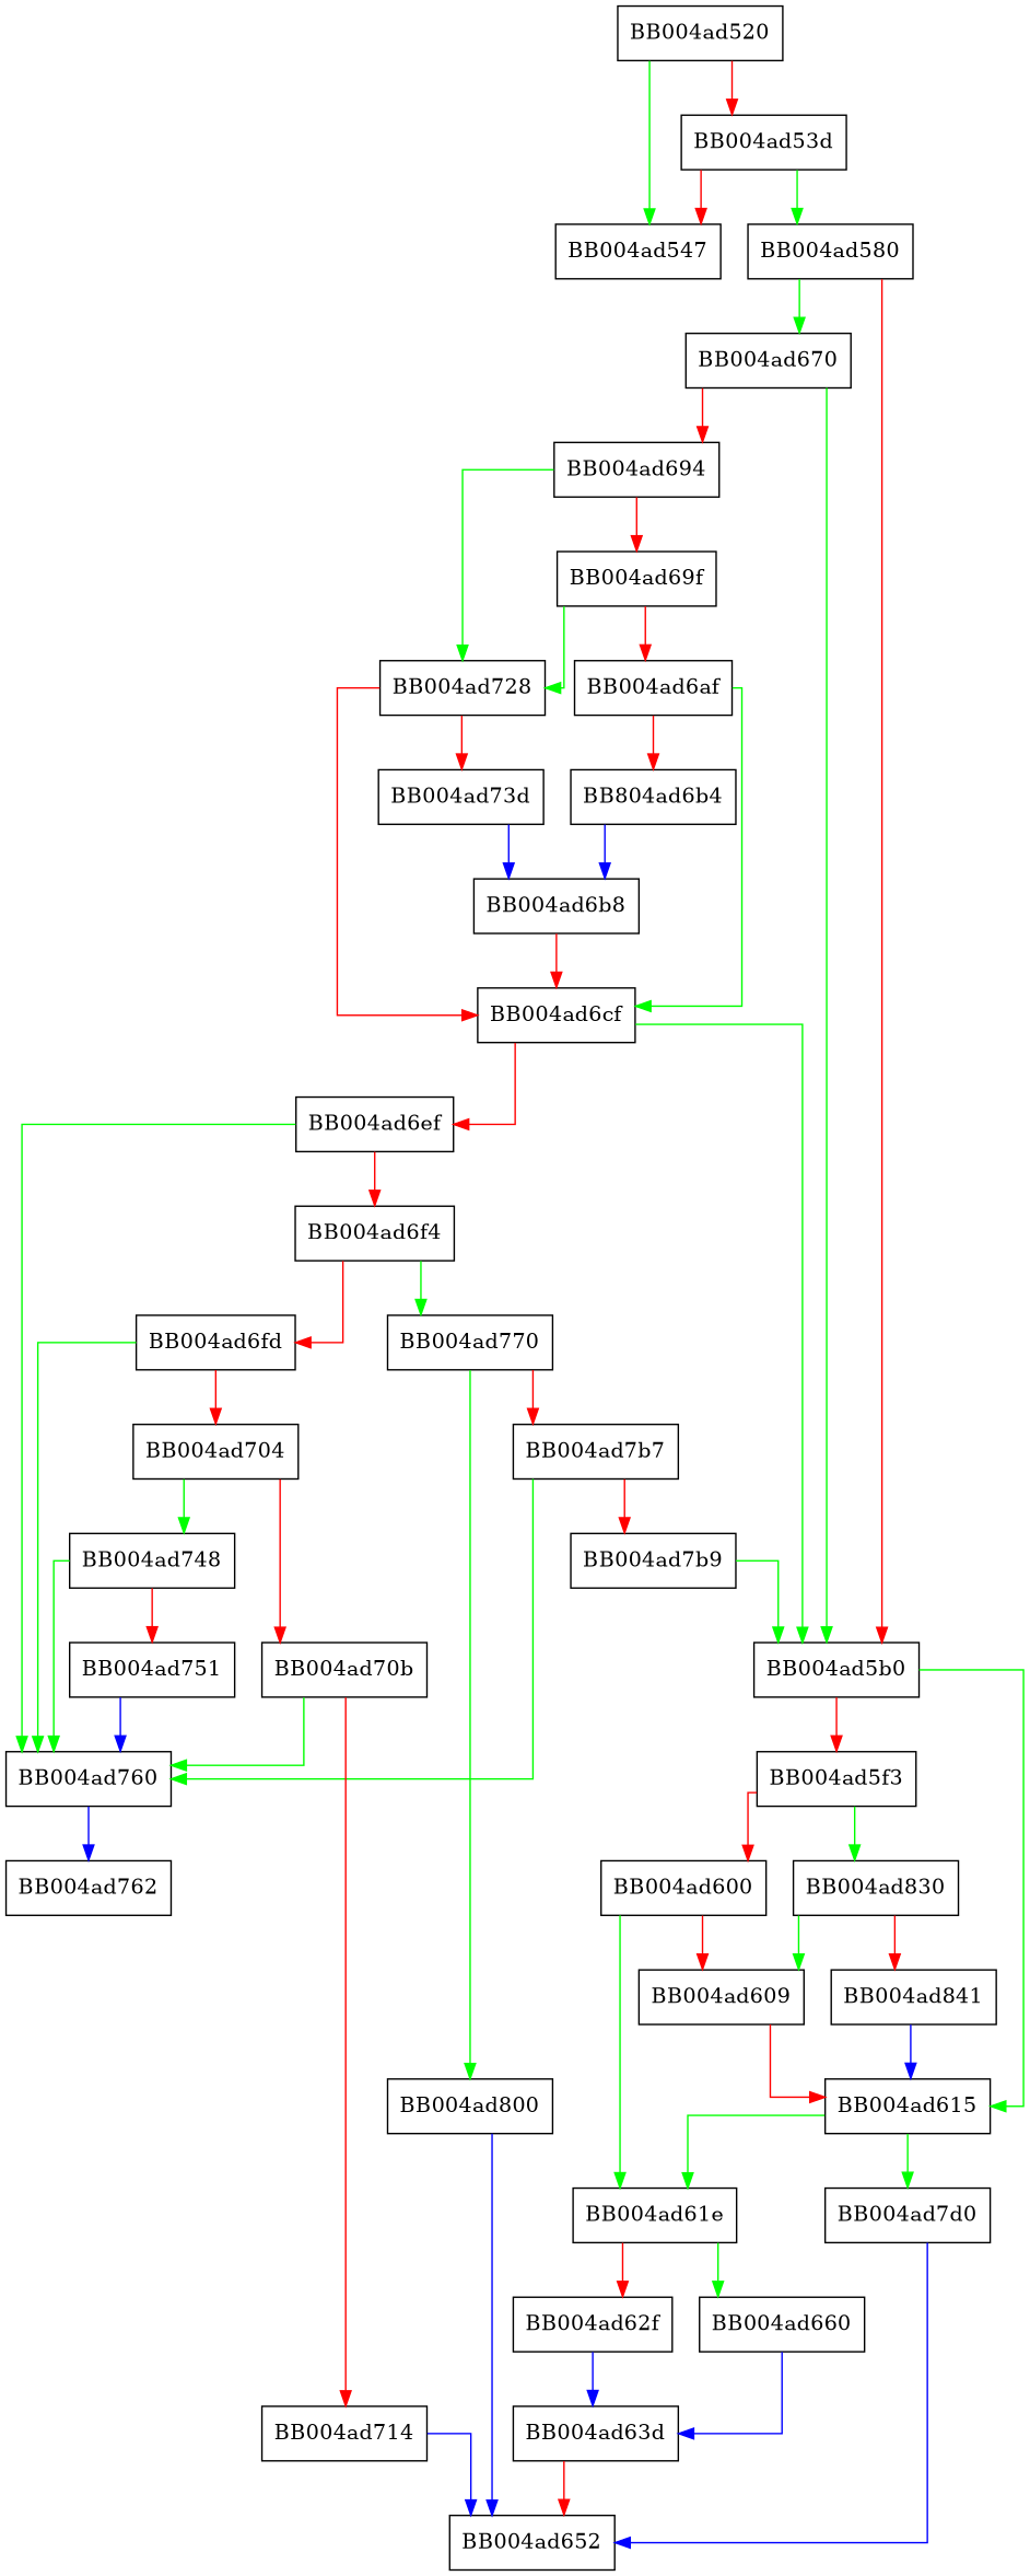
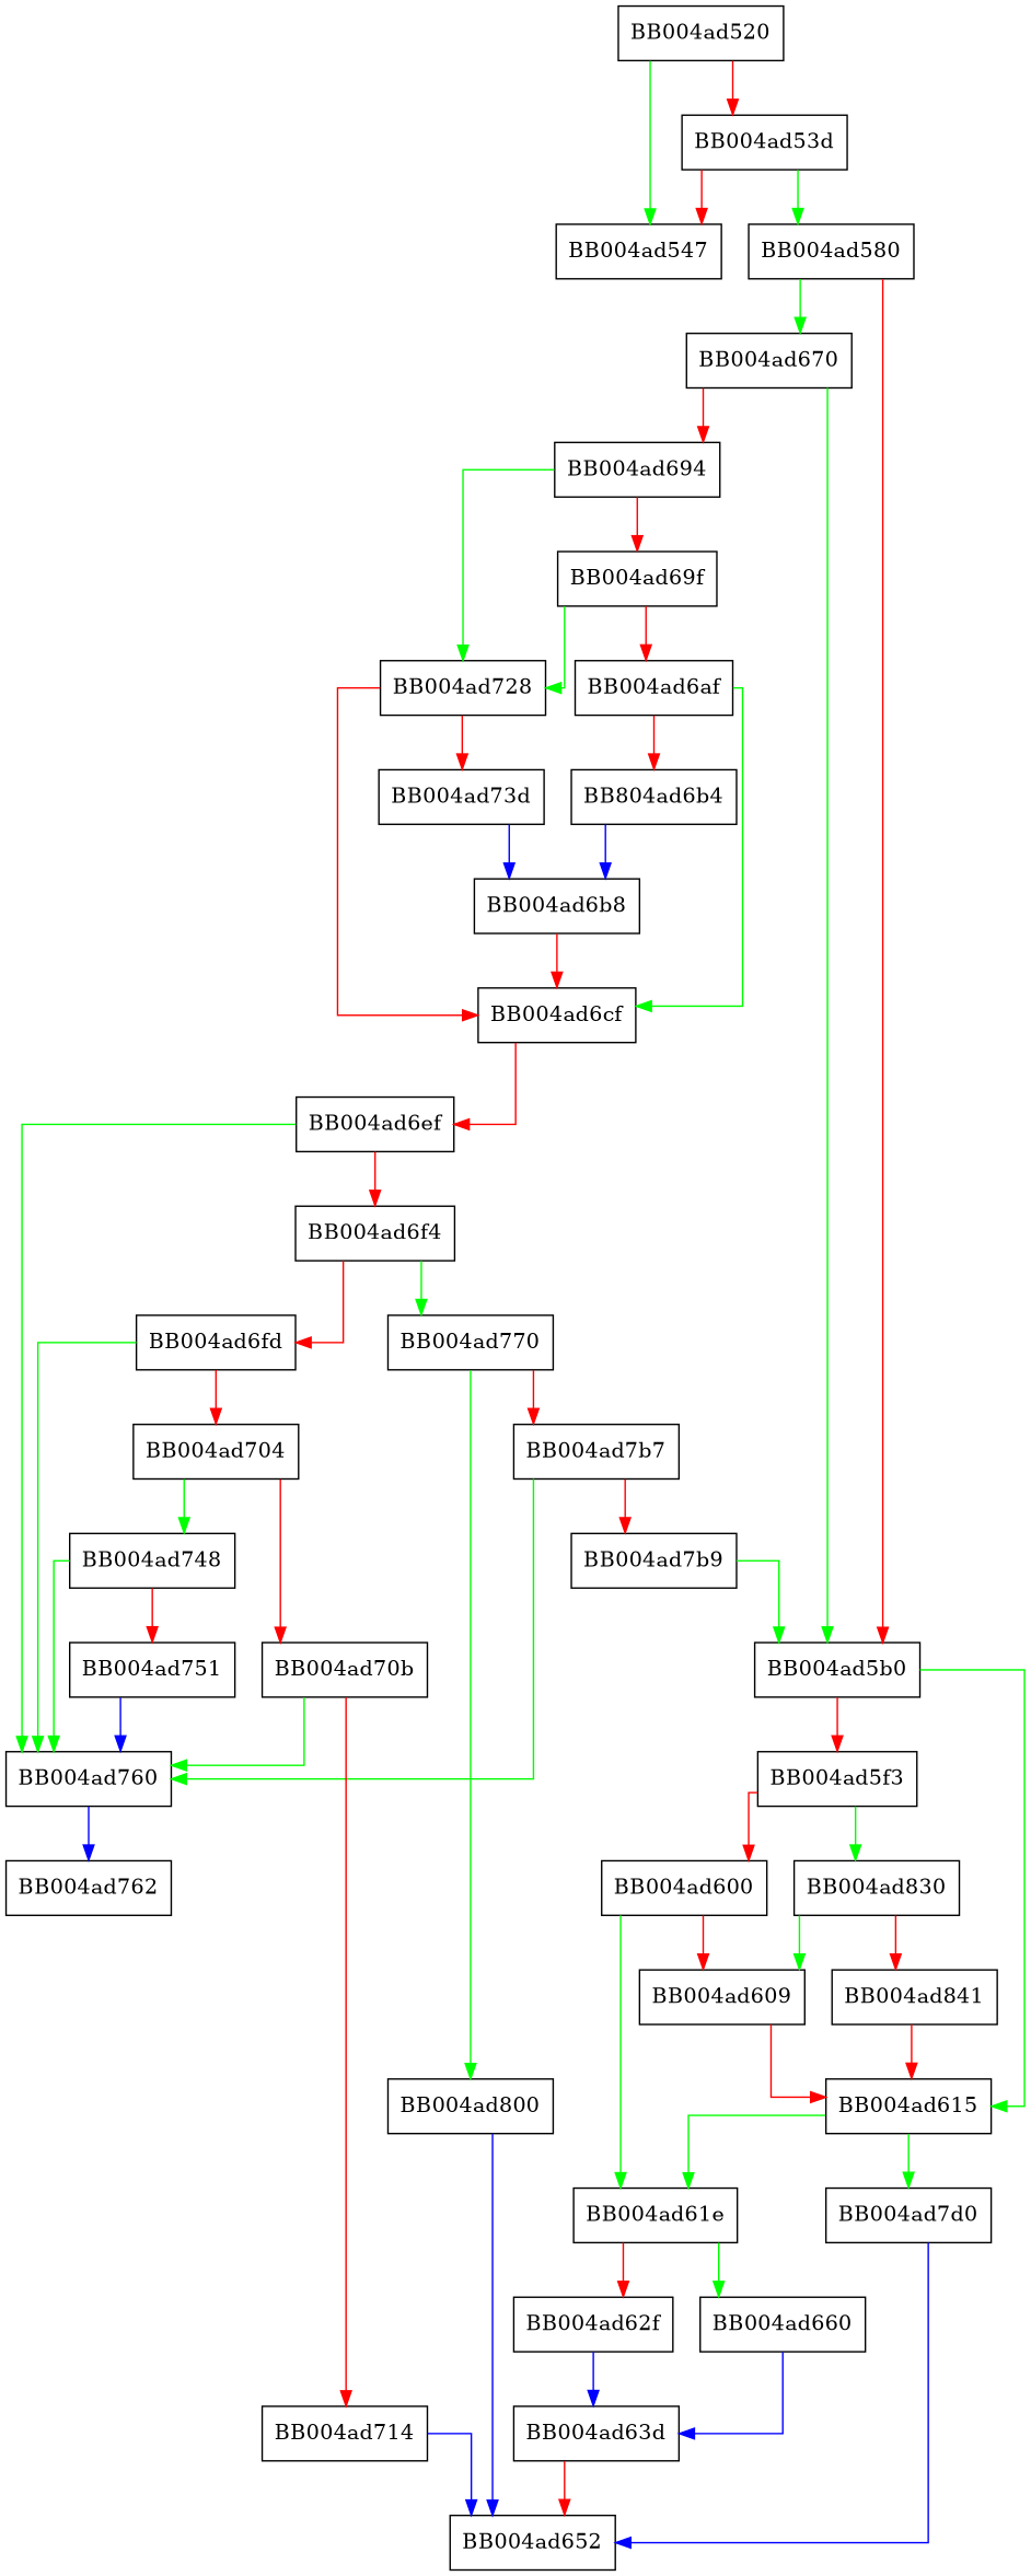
  digraph {
    splines=ortho
    node [shape=box]
    edge [color=red]
    BB004ad520
    BB004ad547
    BB004ad53d
    BB004ad580
    BB004ad670
    BB004ad5b0
    BB004ad694
    BB004ad615
    BB004ad5f3
    BB004ad728
    BB004ad69f
    BB004ad61e
    BB004ad7d0
    BB004ad830
    BB004ad600
    BB004ad660
    BB004ad62f
    BB004ad652
    BB004ad609
    BB004ad841
    BB004ad63d
    BB004ad6cf
    BB004ad73d
    BB004ad6af
    BB004ad6ef
    BB004ad6b8
    n27 [label=BB804ad6b4]
    BB004ad760
    BB004ad6f4
    BB004ad762
    BB004ad770
    BB004ad6fd
    BB004ad800
    BB004ad7b7
    BB004ad704
    BB004ad7b9
    BB004ad748
    BB004ad70b
    BB004ad751
    BB004ad714
    BB004ad520 -> BB004ad547 [color=green]
    BB004ad520 -> BB004ad53d
    BB004ad53d -> BB004ad547
    BB004ad53d -> BB004ad580 [color=green]
    BB004ad580 -> BB004ad670 [color=green]
    BB004ad580 -> BB004ad5b0
    BB004ad670 -> BB004ad5b0 [color=green]
    BB004ad670 -> BB004ad694
    BB004ad5b0 -> BB004ad615 [color=green]
    BB004ad5b0 -> BB004ad5f3
    BB004ad694 -> BB004ad728 [color=green]
    BB004ad694 -> BB004ad69f
    BB004ad615 -> BB004ad61e [color=green]
    BB004ad615 -> BB004ad7d0 [color=green]
    BB004ad5f3 -> BB004ad830 [color=green]
    BB004ad5f3 -> BB004ad600
    BB004ad728 -> BB004ad6cf
    BB004ad728 -> BB004ad73d
    BB004ad69f -> BB004ad728 [color=green]
    BB004ad69f -> BB004ad6af
    BB004ad61e -> BB004ad660 [color=green]
    BB004ad61e -> BB004ad62f
    BB004ad7d0 -> BB004ad652 [color=blue]
    BB004ad830 -> BB004ad609 [color=green]
    BB004ad830 -> BB004ad841
    BB004ad600 -> BB004ad61e [color=green]
    BB004ad600 -> BB004ad609
    BB004ad660 -> BB004ad63d [color=blue]
    BB004ad62f -> BB004ad63d [color=blue]
    BB004ad609 -> BB004ad615
-   BB004ad841 -> BB004ad615 [color=blue]
+   BB004ad841 -> BB004ad615
    BB004ad63d -> BB004ad652
-   BB004ad6cf -> BB004ad5b0 [color=green]
    BB004ad6cf -> BB004ad6ef
    BB004ad73d -> BB004ad6b8 [color=blue]
    BB004ad6af -> BB004ad6cf [color=green]
    BB004ad6af -> n27
    BB004ad6ef -> BB004ad760 [color=green]
    BB004ad6ef -> BB004ad6f4
    BB004ad6b8 -> BB004ad6cf
    n27 -> BB004ad6b8 [color=blue]
    BB004ad760 -> BB004ad762 [color=blue]
    BB004ad6f4 -> BB004ad770 [color=green]
    BB004ad6f4 -> BB004ad6fd
    BB004ad770 -> BB004ad800 [color=green]
    BB004ad770 -> BB004ad7b7
    BB004ad6fd -> BB004ad760 [color=green]
    BB004ad6fd -> BB004ad704
    BB004ad800 -> BB004ad652 [color=blue]
    BB004ad7b7 -> BB004ad760 [color=green]
    BB004ad7b7 -> BB004ad7b9
    BB004ad704 -> BB004ad748 [color=green]
    BB004ad704 -> BB004ad70b
    BB004ad7b9 -> BB004ad5b0 [color=green]
    BB004ad748 -> BB004ad760 [color=green]
    BB004ad748 -> BB004ad751
    BB004ad70b -> BB004ad760 [color=green]
    BB004ad70b -> BB004ad714
    BB004ad751 -> BB004ad760 [color=blue]
    BB004ad714 -> BB004ad652 [color=blue]
  }
